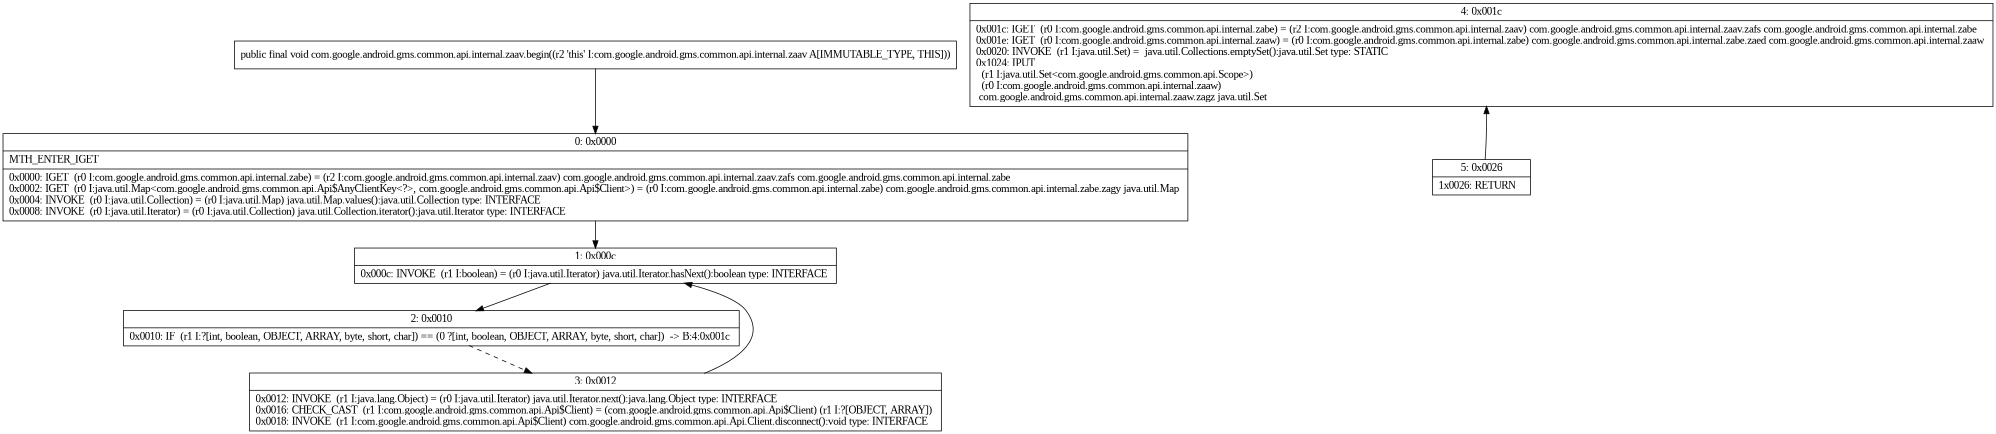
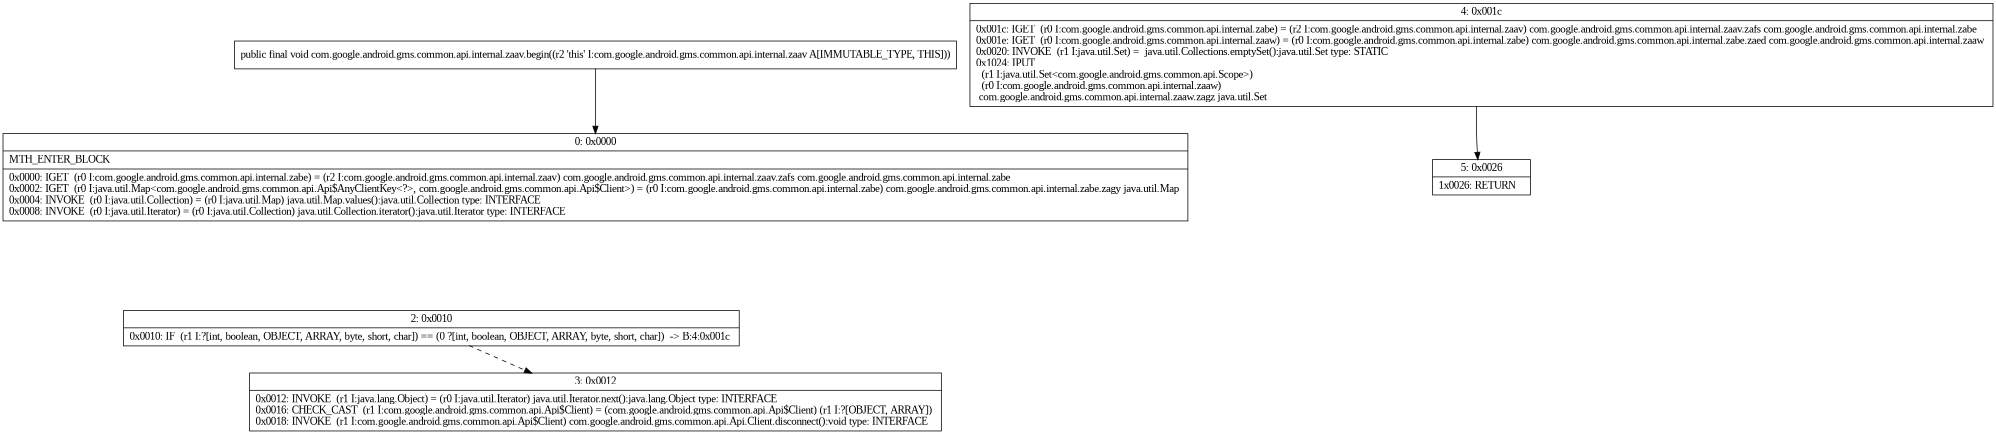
  digraph {
    fontname="Liberation Serif"
    node [fontname="Liberation Serif" shape=record]
    edge [fontname="Liberation Serif"]
-   n1 [label="{0\:\ 0x0000|MTH_ENTER_IGET\l|0x0000: IGET  (r0 I:com.google.android.gms.common.api.internal.zabe) = (r2 I:com.google.android.gms.common.api.internal.zaav) com.google.android.gms.common.api.internal.zaav.zafs com.google.android.gms.common.api.internal.zabe \l0x0002: IGET  (r0 I:java.util.Map\<com.google.android.gms.common.api.Api$AnyClientKey\<?\>, com.google.android.gms.common.api.Api$Client\>) = (r0 I:com.google.android.gms.common.api.internal.zabe) com.google.android.gms.common.api.internal.zabe.zagy java.util.Map \l0x0004: INVOKE  (r0 I:java.util.Collection) = (r0 I:java.util.Map) java.util.Map.values():java.util.Collection type: INTERFACE \l0x0008: INVOKE  (r0 I:java.util.Iterator) = (r0 I:java.util.Collection) java.util.Collection.iterator():java.util.Iterator type: INTERFACE \l}"]
-   n2 [label="{1\:\ 0x000c|0x000c: INVOKE  (r1 I:boolean) = (r0 I:java.util.Iterator) java.util.Iterator.hasNext():boolean type: INTERFACE \l}"]
+   n1 [label="{0\:\ 0x0000|MTH_ENTER_BLOCK\l|0x0000: IGET  (r0 I:com.google.android.gms.common.api.internal.zabe) = (r2 I:com.google.android.gms.common.api.internal.zaav) com.google.android.gms.common.api.internal.zaav.zafs com.google.android.gms.common.api.internal.zabe \l0x0002: IGET  (r0 I:java.util.Map\<com.google.android.gms.common.api.Api$AnyClientKey\<?\>, com.google.android.gms.common.api.Api$Client\>) = (r0 I:com.google.android.gms.common.api.internal.zabe) com.google.android.gms.common.api.internal.zabe.zagy java.util.Map \l0x0004: INVOKE  (r0 I:java.util.Collection) = (r0 I:java.util.Map) java.util.Map.values():java.util.Collection type: INTERFACE \l0x0008: INVOKE  (r0 I:java.util.Iterator) = (r0 I:java.util.Collection) java.util.Collection.iterator():java.util.Iterator type: INTERFACE \l}"]
    n3 [label="{2\:\ 0x0010|0x0010: IF  (r1 I:?[int, boolean, OBJECT, ARRAY, byte, short, char]) == (0 ?[int, boolean, OBJECT, ARRAY, byte, short, char])  \-\> B:4:0x001c \l}"]
    n4 [label="{3\:\ 0x0012|0x0012: INVOKE  (r1 I:java.lang.Object) = (r0 I:java.util.Iterator) java.util.Iterator.next():java.lang.Object type: INTERFACE \l0x0016: CHECK_CAST  (r1 I:com.google.android.gms.common.api.Api$Client) = (com.google.android.gms.common.api.Api$Client) (r1 I:?[OBJECT, ARRAY]) \l0x0018: INVOKE  (r1 I:com.google.android.gms.common.api.Api$Client) com.google.android.gms.common.api.Api.Client.disconnect():void type: INTERFACE \l}"]
    n5 [label="{4\:\ 0x001c|0x001c: IGET  (r0 I:com.google.android.gms.common.api.internal.zabe) = (r2 I:com.google.android.gms.common.api.internal.zaav) com.google.android.gms.common.api.internal.zaav.zafs com.google.android.gms.common.api.internal.zabe \l0x001e: IGET  (r0 I:com.google.android.gms.common.api.internal.zaaw) = (r0 I:com.google.android.gms.common.api.internal.zabe) com.google.android.gms.common.api.internal.zabe.zaed com.google.android.gms.common.api.internal.zaaw \l0x0020: INVOKE  (r1 I:java.util.Set) =  java.util.Collections.emptySet():java.util.Set type: STATIC \l0x1024: IPUT  \l  (r1 I:java.util.Set\<com.google.android.gms.common.api.Scope\>)\l  (r0 I:com.google.android.gms.common.api.internal.zaaw)\l com.google.android.gms.common.api.internal.zaaw.zagz java.util.Set \l}"]
    n6 [label="{5\:\ 0x0026|1x0026: RETURN   \l}"]
    n7 [label="{public final void com.google.android.gms.common.api.internal.zaav.begin((r2 'this' I:com.google.android.gms.common.api.internal.zaav A[IMMUTABLE_TYPE, THIS])) }"]
-   n1 -> n2
-   n2 -> n3
    n3 -> n4 [style=dashed]
-   n4 -> n2
-   n6 -> n5
+   n5 -> n6
    n7 -> n1
  }
